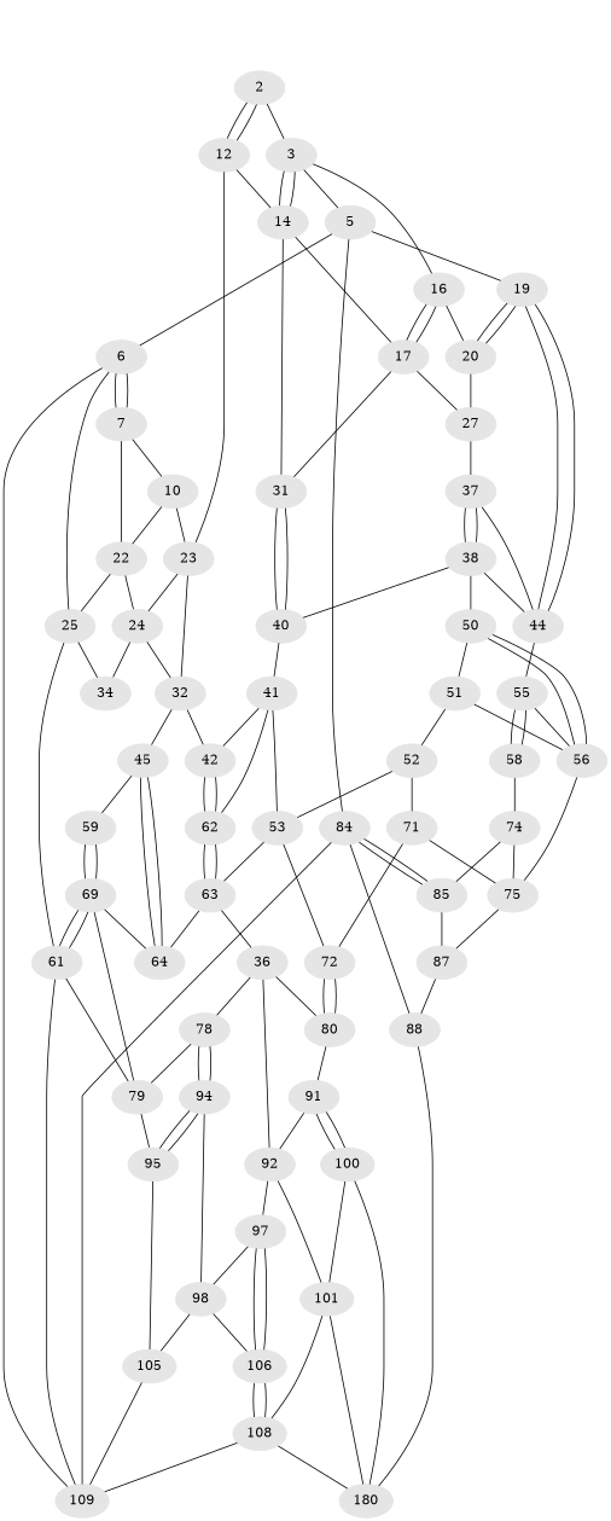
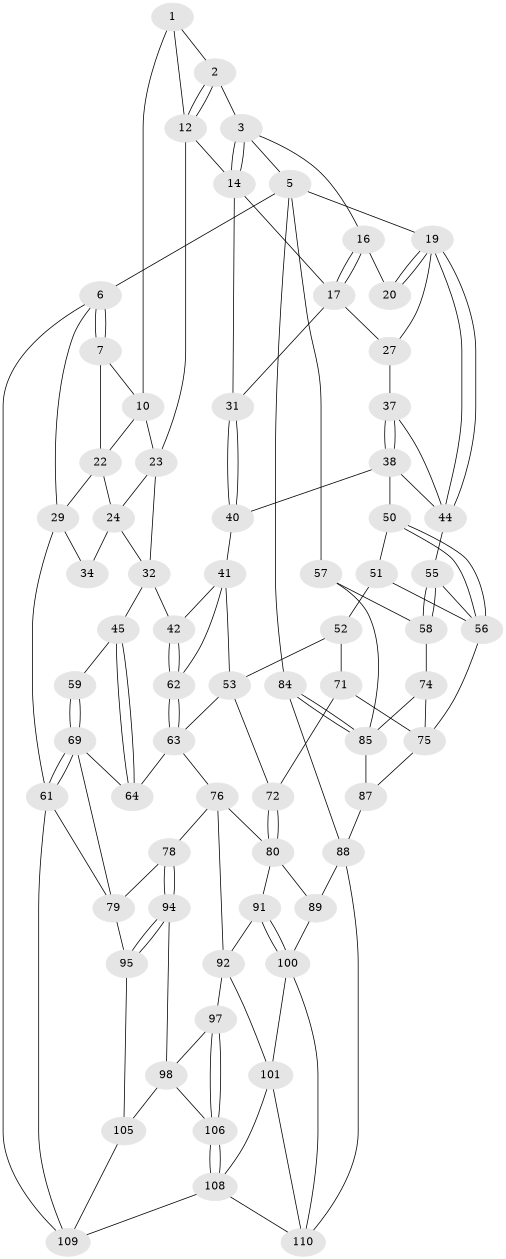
  graph {
    node [color=gray90 style=filled]
+   1 [super="+9"]
    2
    10 [super="+11"]
    12 [super="+13"]
    3 [super="+4"]
    22 [super="+25"]
    23 [super="+26"]
    14 [super="+15"]
    5 [super="+18"]
    16
    6
    19
+   57 [super="+86"]
    84
    17 [super="+28"]
    31
    20 [super="+21"]
    7 [super="+8"]
-   29 [super="+30" label=25]
+   29 [super="+30"]
    109 [super="+111"]
    44 [super="+49"]
    58 [super="+73"]
    85 [super="+93"]
    88 [super="+113"]
    34 [super="+35"]
    61 [super="+83"]
    24 [super="+33"]
    32 [super="+43"]
    27 [super="+36"]
    40
    37
    55
    42
    45 [super="+46"]
    38 [super="+39"]
    79 [super="+82"]
    41 [super="+54"]
    62
    59
    64
    50
    51 [super="+69"]
    56 [super="+68"]
    53 [super="+66"]
    63 [super="+67"]
    72
    n47 [label=69 super="+65"]
    52 [super="+70"]
    75 [super="+81"]
    71
-   76 [super="+77" label=36]
+   76 [super="+77"]
    80 [super="+90"]
    74
    87
    95 [super="+103"]
    78
    92 [super="+96"]
+   89
    91
    94 [super="+99"]
    97
    101 [super="+107"]
    98 [super="+104"]
    105
    100 [super="+102"]
-   110 [super="+114" label=180]
+   110 [super="+114"]
    106
    108 [super="+112"]
+   1 -- 2
+   1 -- 10
+   1 -- 12
    2 -- 12
    2 -- 12
    2 -- 3
    10 -- 22
    10 -- 23
    12 -- 23
    12 -- 14
    3 -- 14
    3 -- 14
    3 -- 5
    3 -- 16
    22 -- 29
    22 -- 24
    23 -- 24
    23 -- 32
    14 -- 17
    14 -- 31
    5 -- 6
    5 -- 19
+   5 -- 57
    5 -- 84
    16 -- 17
    16 -- 17
    16 -- 20
    6 -- 7
    6 -- 7
    6 -- 29
    6 -- 109
    19 -- 20
    19 -- 20
    19 -- 44
    19 -- 44
-   84 -- 109
+   57 -- 58 [weight=2]
+   57 -- 85
    84 -- 85
    84 -- 85
    84 -- 88
    17 -- 31
    17 -- 27
    31 -- 40
    31 -- 40
-   20 -- 27 [weight=2]
+   19 -- 27 [weight=2]
    7 -- 10
    7 -- 22
    29 -- 34
    29 -- 61
    44 -- 55
    58 -- 74
    85 -- 87
+   88 -- 89
    88 -- 110
    61 -- 109
    61 -- 79
    24 -- 34
    24 -- 32
    32 -- 42
    32 -- 45
    27 -- 37
    40 -- 41
    37 -- 44
    37 -- 38
    37 -- 38
    55 -- 58
    55 -- 58
    55 -- 56
    42 -- 62
    42 -- 62
    45 -- 59
    45 -- 64
    45 -- 64
    38 -- 44
    38 -- 40
    38 -- 50
    79 -- 95
    41 -- 42
    41 -- 62
    41 -- 53
    62 -- 63
    62 -- 63
    59 -- n47
    59 -- n47
    50 -- 51
    50 -- 56
    50 -- 56
    51 -- 56
    51 -- 52 [weight=2]
    56 -- 75
    53 -- 63
    53 -- 72
    63 -- 64
    63 -- 76
    72 -- 80
    72 -- 80
    n47 -- 61
    n47 -- 61
    n47 -- 79
    n47 -- 64
    52 -- 53
    52 -- 71
    75 -- 87
    71 -- 72
    71 -- 75
    76 -- 80
    76 -- 78
    76 -- 92
+   80 -- 89
    80 -- 91
    74 -- 85
    74 -- 75
    87 -- 88
    95 -- 105
    78 -- 79
    78 -- 94
    78 -- 94
    92 -- 97
    92 -- 101
+   89 -- 100
    91 -- 92
    91 -- 100
    91 -- 100
    94 -- 95 [weight=2]
    94 -- 95
    94 -- 98
    97 -- 98
    97 -- 106
    97 -- 106
    101 -- 110
    101 -- 108
    98 -- 105
    98 -- 106
    105 -- 109
    100 -- 101
    100 -- 110
    106 -- 108
    106 -- 108
    108 -- 109
    108 -- 110
  }
